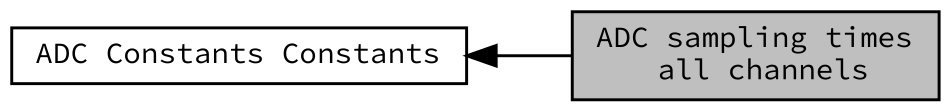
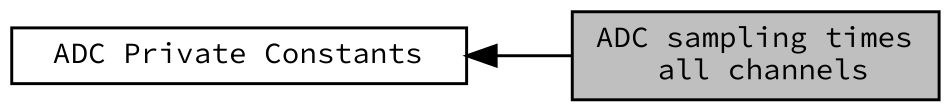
  digraph {
    rankdir=LR
    fontname="Source Code Pro"
    node [color=black fontname="Source Code Pro" fontsize=10 shape=box style=filled]
    n1 [fillcolor=grey75 fontcolor=black height=0.2 label="ADC sampling times\l all channels" width=0.4]
-   n2 [fillcolor=white height=0.2 label="ADC Constants Constants" width=0.4]
+   n2 [fillcolor=white height=0.2 label="ADC Private Constants" width=0.4]
    n2 -> n1 [dir=back fontname="Source Code Pro" fontsize=10 labelfontname=Helvetica labelfontsize=10 shape=plaintext style=solid]
  }
